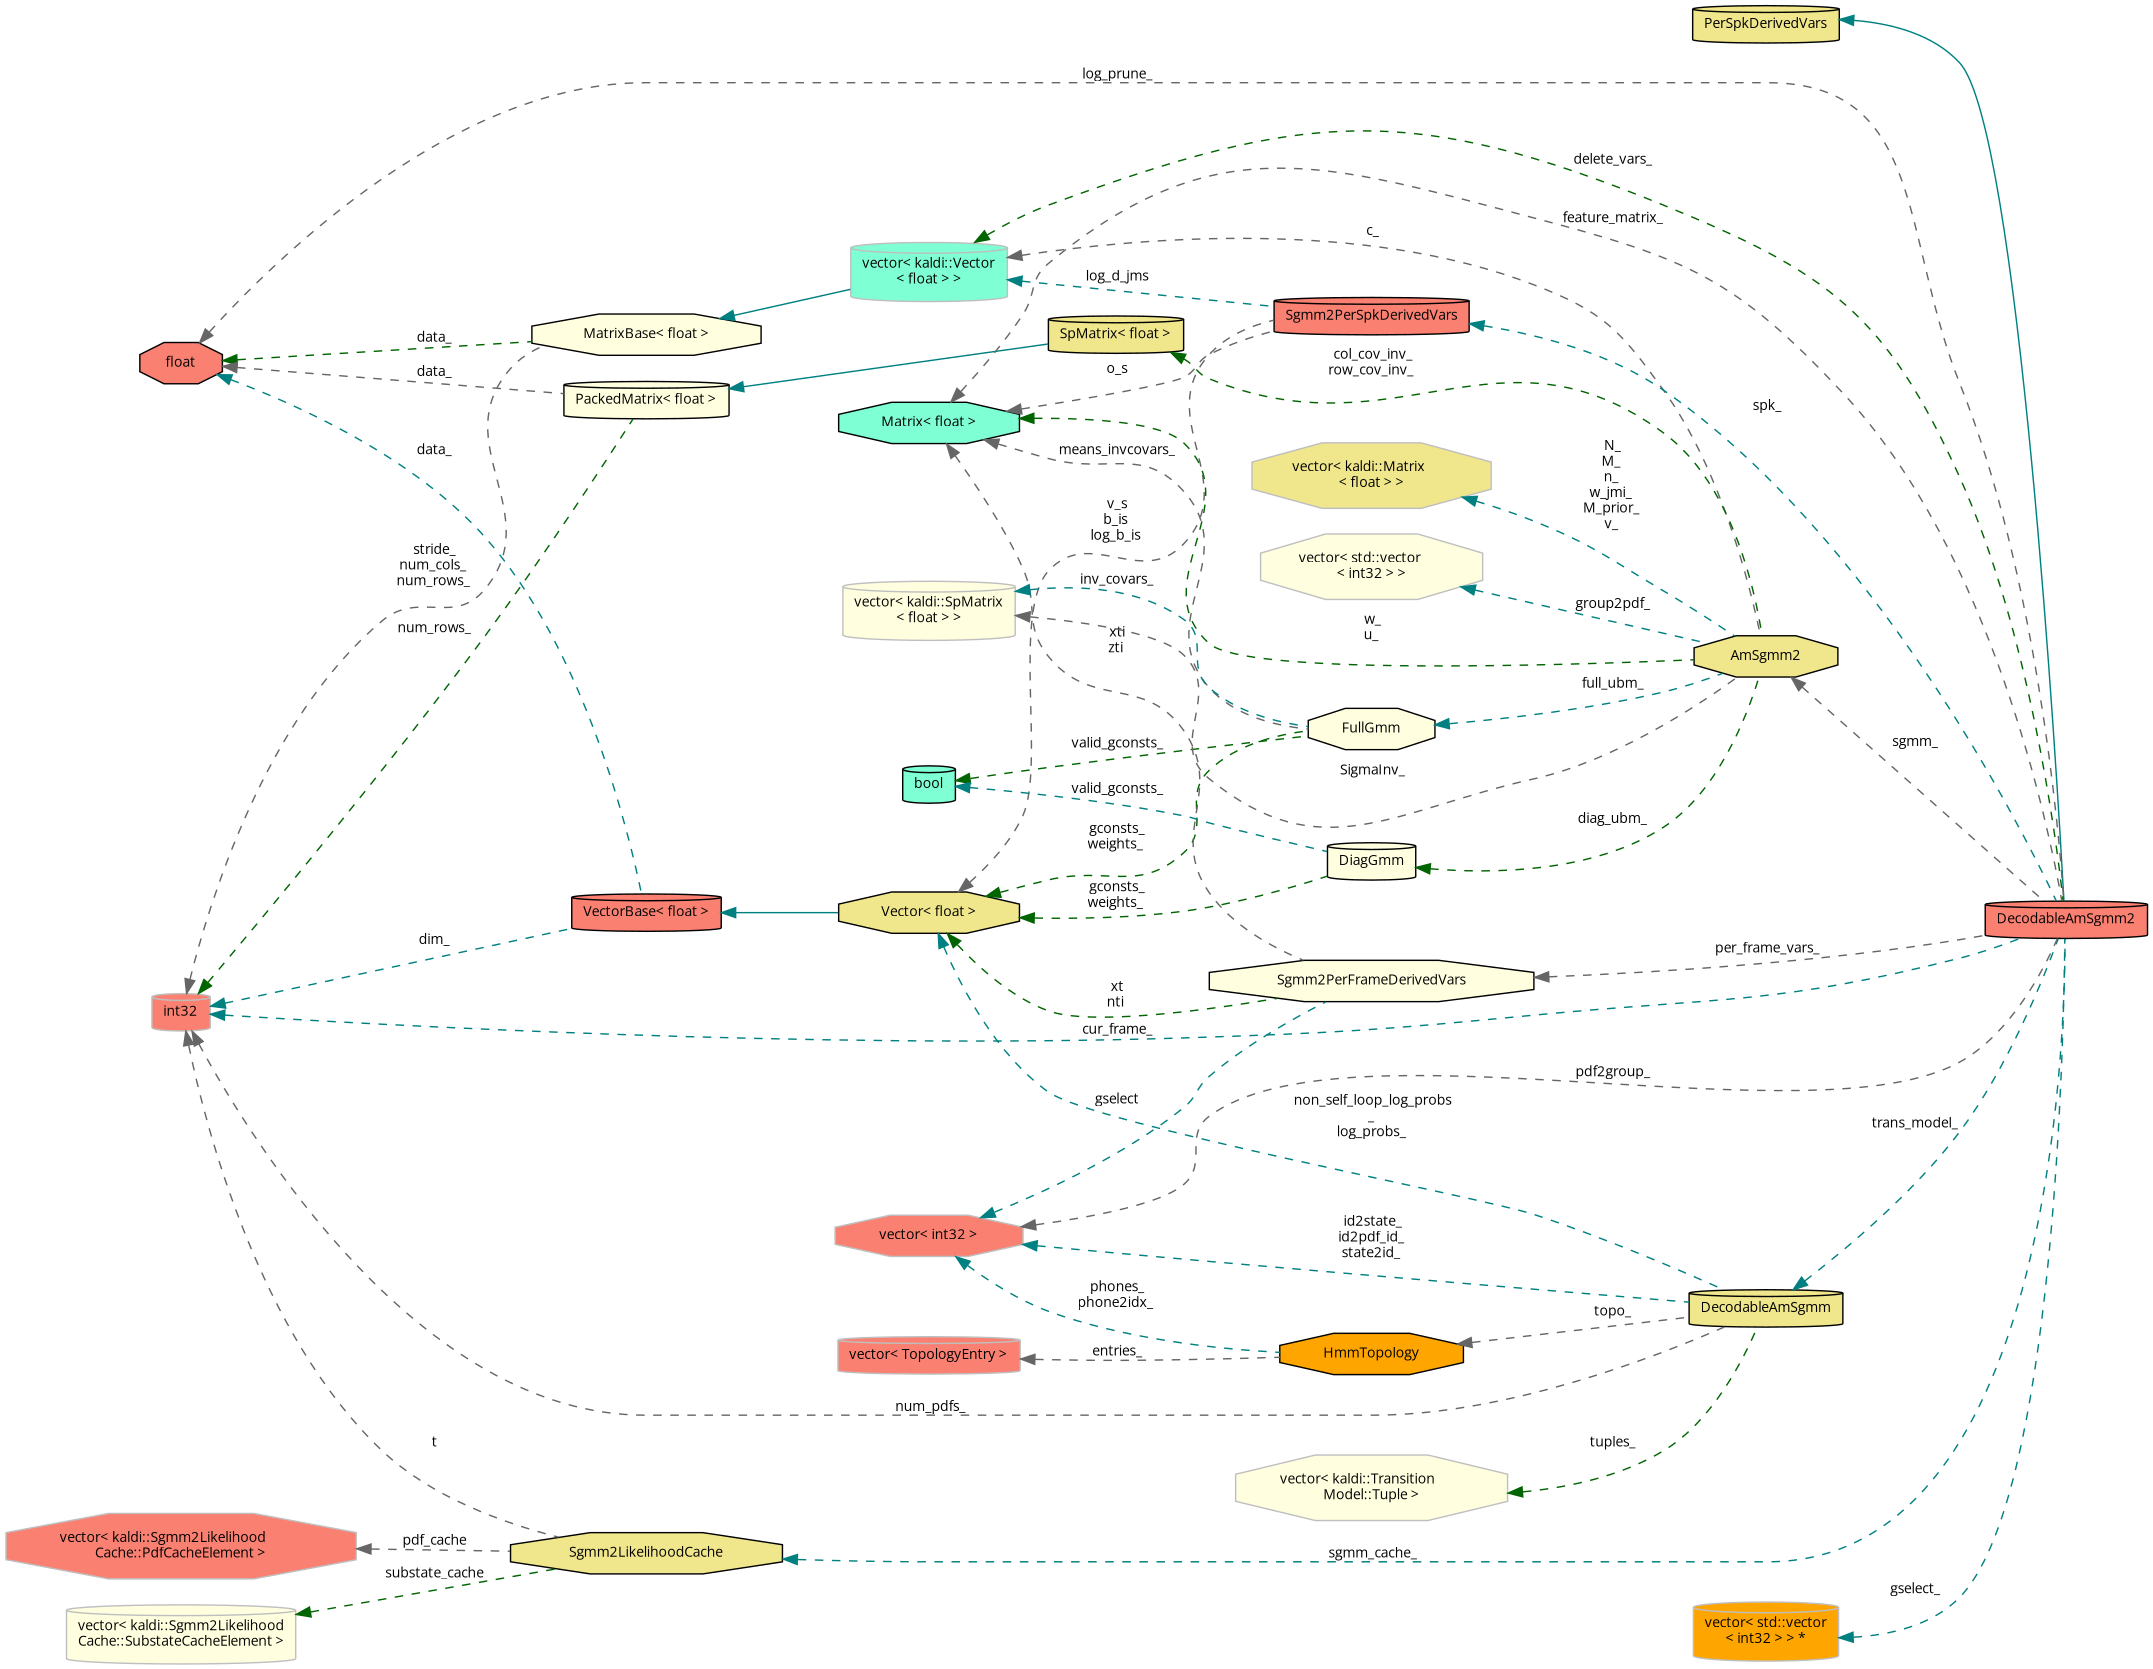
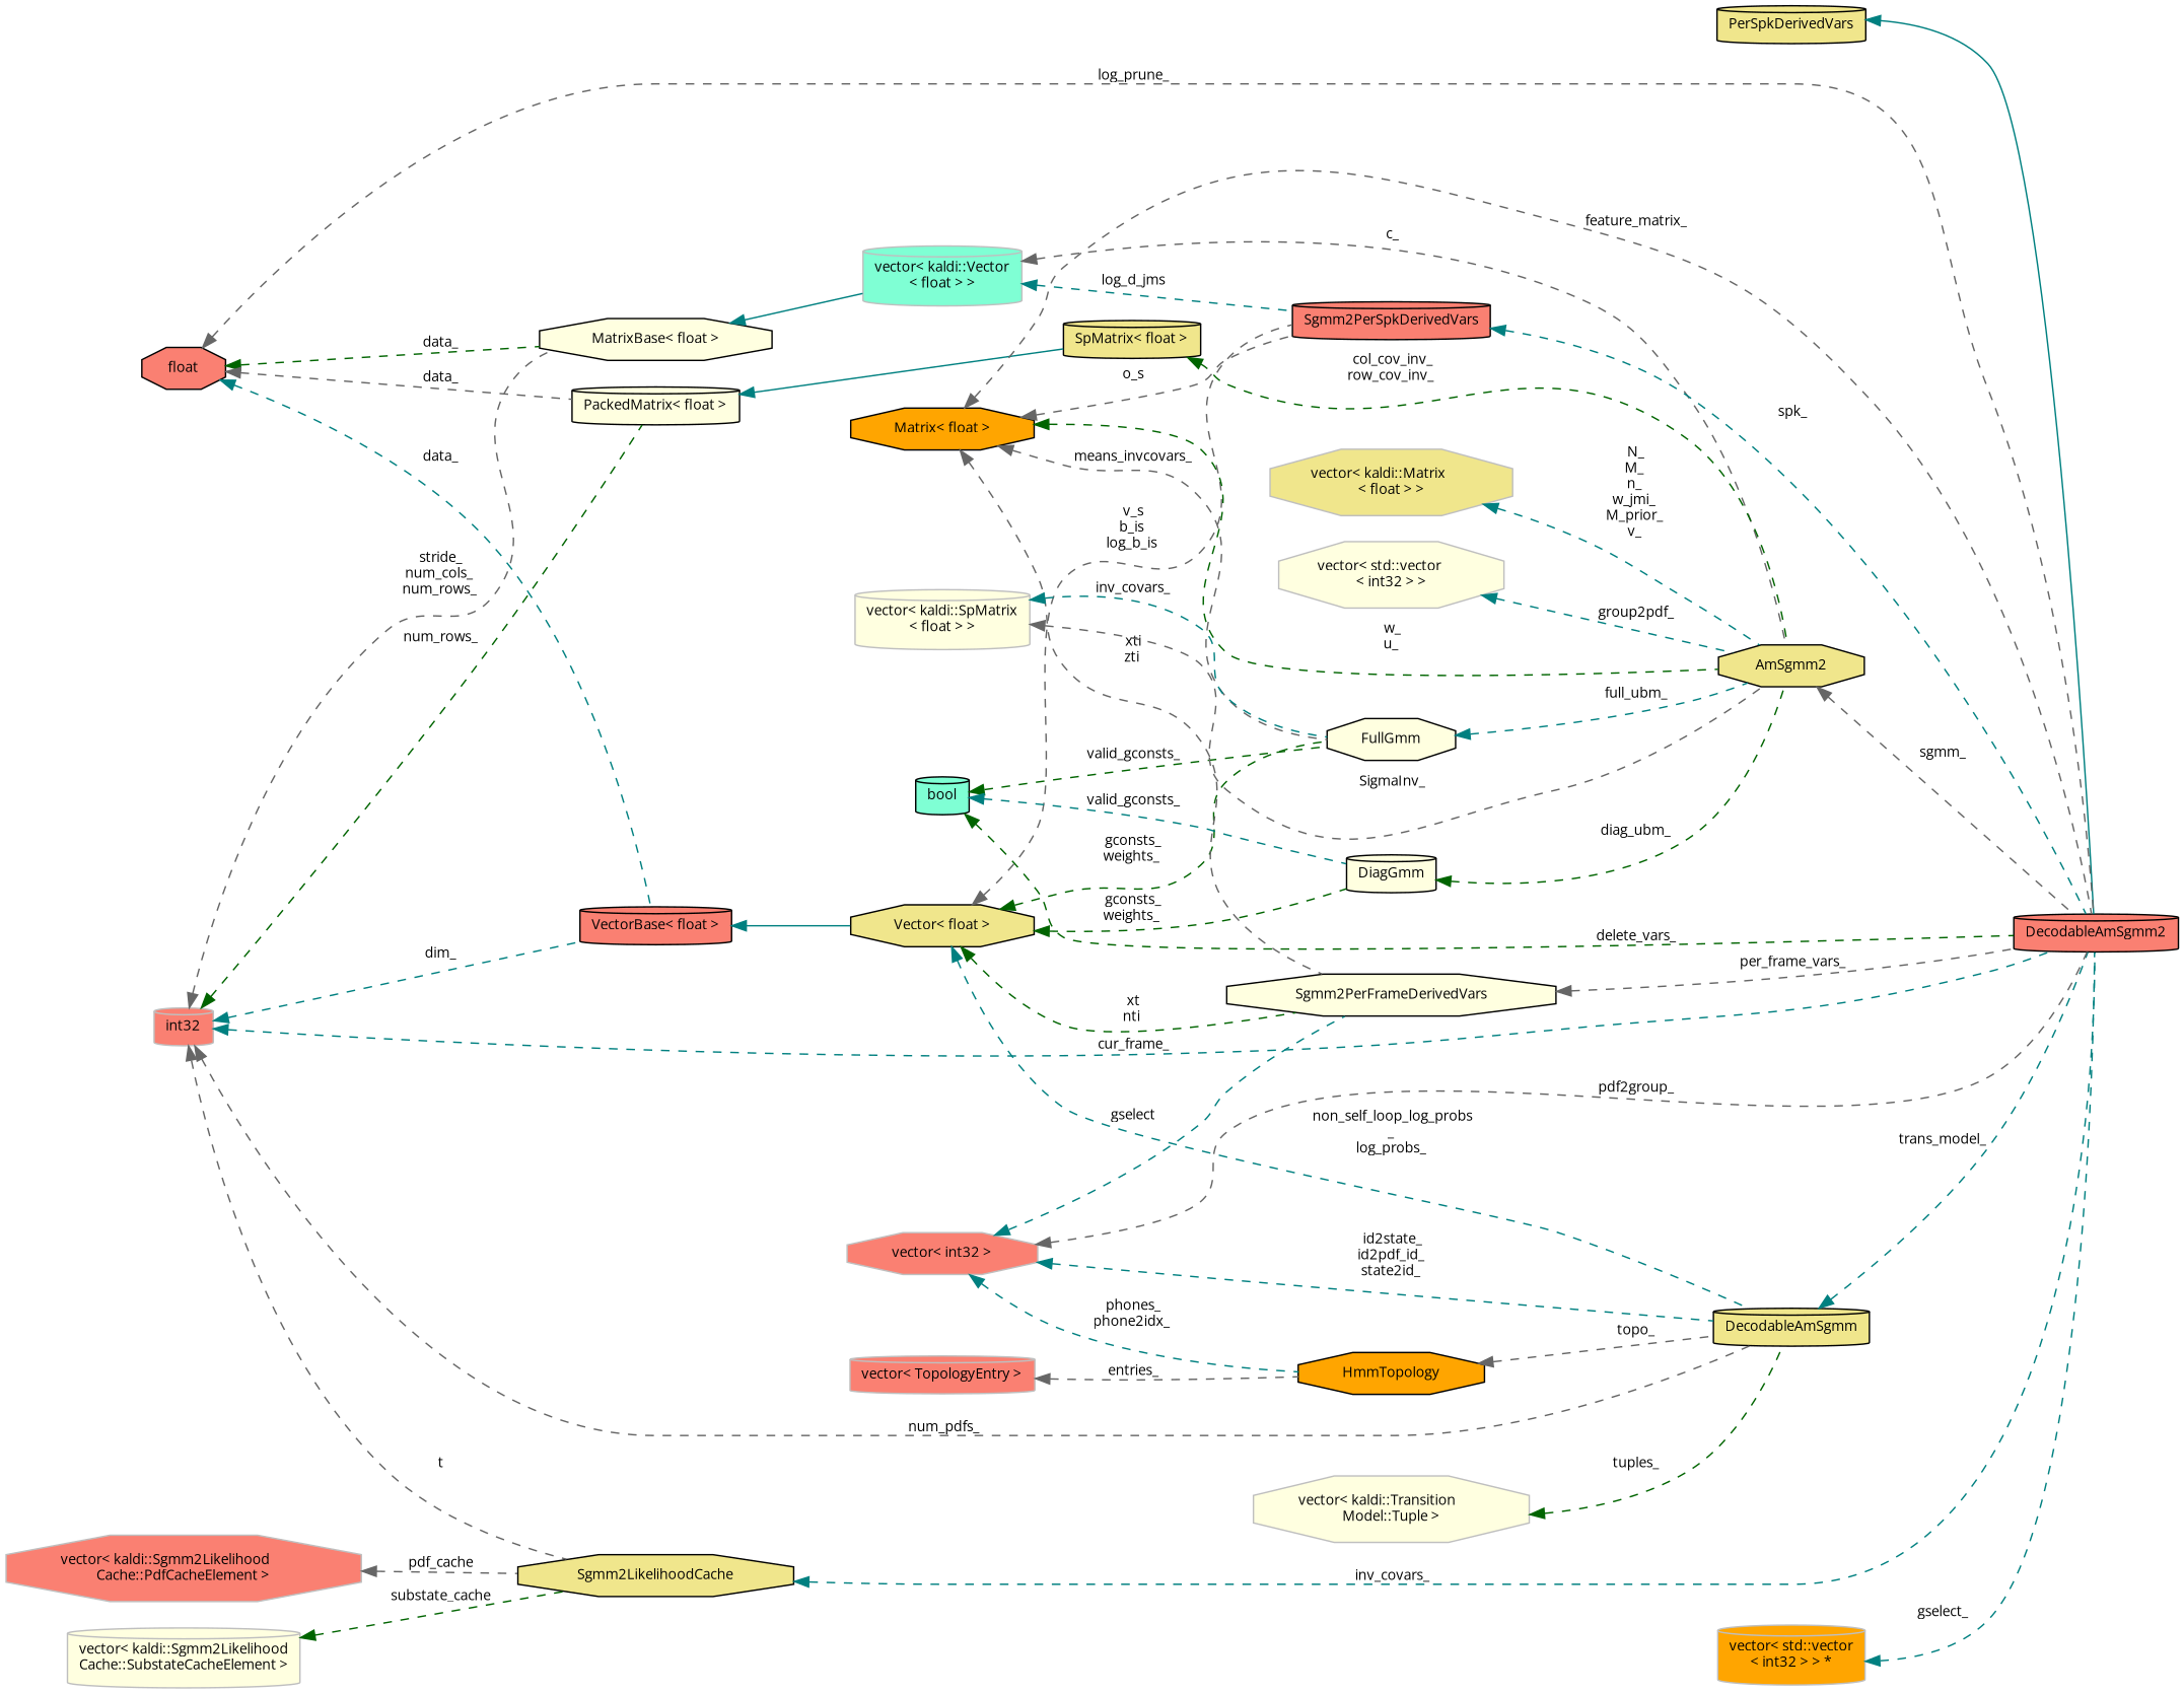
  digraph {
    fontname="Open Sans"
    rankdir=LR
    node [color=black fillcolor=lightyellow fontname="Open Sans" fontsize=10 shape=cylinder style=filled]
    edge [color=teal dir=back fontname="Open Sans" fontsize=10 labelfontname=Helvetica labelfontsize=10 style=dashed]
    n1 [fillcolor=salmon fontcolor=black height=0.2 label=DecodableAmSgmm2 width=0.4]
    n2 [fillcolor=khaki height=0.2 label=PerSpkDerivedVars width=0.4]
    n3 [fillcolor=salmon height=0.2 label=float shape=octagon width=0.4]
    n4 [height=0.2 label="MatrixBase\< float \>" shape=octagon width=0.4]
    n5 [fillcolor=salmon height=0.2 label="VectorBase\< float \>" width=0.4]
    n6 [height=0.2 label="PackedMatrix\< float \>" width=0.4]
    n7 [color=grey75 fillcolor=aquamarine height=0.2 label="vector\< kaldi::Vector\l\< float \> \>" width=0.4]
    n8 [fillcolor=khaki height=0.2 label="Vector\< float \>" shape=octagon width=0.4]
    n9 [fillcolor=khaki height=0.2 label="SpMatrix\< float \>" width=0.4]
-   n10 [fillcolor=aquamarine height=0.2 label="Matrix\< float \>" shape=octagon width=0.4]
+   n10 [fillcolor=orange height=0.2 label="Matrix\< float \>" shape=octagon width=0.4]
    n11 [fillcolor=salmon height=0.2 label=Sgmm2PerSpkDerivedVars width=0.4]
    n12 [fillcolor=khaki height=0.2 label=AmSgmm2 shape=octagon width=0.4]
    n13 [height=0.2 label=FullGmm shape=octagon width=0.4]
    n14 [height=0.2 label=Sgmm2PerFrameDerivedVars shape=octagon width=0.4]
    n15 [height=0.2 label=DiagGmm width=0.4]
    n16 [color=grey75 fillcolor=salmon height=0.2 label=int32 width=0.4]
    n17 [fillcolor=khaki height=0.2 label=Sgmm2LikelihoodCache shape=octagon width=0.4]
    n18 [fillcolor=khaki height=0.2 label=DecodableAmSgmm width=0.4]
    n19 [color=grey75 fillcolor=salmon height=0.2 label="vector\< kaldi::Sgmm2Likelihood\lCache::PdfCacheElement \>" shape=octagon width=0.4]
    n20 [color=grey75 height=0.2 label="vector\< kaldi::Sgmm2Likelihood\lCache::SubstateCacheElement \>" width=0.4]
    n21 [fillcolor=aquamarine height=0.2 label=bool width=0.4]
    n22 [color=grey75 height=0.2 label="vector\< kaldi::SpMatrix\l\< float \> \>" width=0.4]
    n23 [color=grey75 fillcolor=salmon height=0.2 label="vector\< int32 \>" shape=octagon width=0.4]
    n24 [fillcolor=orange height=0.2 label=HmmTopology shape=octagon width=0.4]
    n25 [color=grey75 fillcolor=khaki height=0.2 label="vector\< kaldi::Matrix\l\< float \> \>" shape=octagon width=0.4]
    n26 [color=grey75 height=0.2 label="vector\< std::vector\l\< int32 \> \>" shape=octagon width=0.4]
    n27 [color=grey75 fillcolor=orange height=0.2 label="vector\< std::vector\l\< int32 \> \> *" width=0.4]
    n28 [color=grey75 fillcolor=salmon height=0.2 label="vector\< TopologyEntry \>" width=0.4]
    n29 [color=grey75 height=0.2 label="vector\< kaldi::Transition\lModel::Tuple \>" shape=octagon width=0.4]
    n2 -> n1 [style=solid]
    n3 -> n1 [color=gray40 label=" log_prune_"]
    n3 -> n4 [color=darkgreen label=" data_"]
    n3 -> n5 [label=" data_"]
    n3 -> n6 [color=gray40 label=" data_"]
    n4 -> n7 [style=solid]
    n5 -> n8 [style=solid]
    n6 -> n9 [style=solid]
    n7 -> n11 [label=" log_d_jms"]
    n7 -> n12 [color=gray40 label=" c_"]
    n8 -> n11 [color=gray40 label=" v_s\nb_is\nlog_b_is"]
    n8 -> n13 [color=darkgreen label=" gconsts_\nweights_"]
    n8 -> n14 [color=darkgreen label=" xt\nnti"]
    n8 -> n15 [color=darkgreen label=" gconsts_\nweights_"]
    n8 -> n18 [label=" non_self_loop_log_probs\l_\nlog_probs_"]
    n9 -> n12 [color=darkgreen label=" col_cov_inv_\nrow_cov_inv_"]
    n10 -> n1 [color=gray40 label=" feature_matrix_"]
    n10 -> n11 [color=gray40 label=" o_s"]
    n10 -> n12 [color=darkgreen label=" w_\nu_"]
    n10 -> n13 [color=gray40 label=" means_invcovars_"]
    n10 -> n14 [color=gray40 label=" xti\nzti"]
    n11 -> n1 [label=" spk_"]
    n12 -> n1 [color=gray40 label=" sgmm_"]
    n13 -> n12 [label=" full_ubm_"]
    n14 -> n1 [color=gray40 label=" per_frame_vars_"]
    n15 -> n12 [color=darkgreen label=" diag_ubm_"]
    n16 -> n1 [label=" cur_frame_"]
    n16 -> n4 [color=gray40 label=" stride_\nnum_cols_\nnum_rows_"]
    n16 -> n5 [label=" dim_"]
    n16 -> n6 [color=darkgreen label=" num_rows_"]
    n16 -> n17 [color=gray40 label=" t"]
    n16 -> n18 [color=gray40 label=" num_pdfs_"]
-   n17 -> n1 [label=" sgmm_cache_"]
+   n17 -> n1 [label=" inv_covars_"]
    n18 -> n1 [label=" trans_model_"]
    n19 -> n17 [color=gray40 label=" pdf_cache"]
    n20 -> n17 [color=darkgreen label=" substate_cache"]
-   n7 -> n1 [color=darkgreen label=" delete_vars_"]
+   n21 -> n1 [color=darkgreen label=" delete_vars_"]
    n21 -> n13 [color=darkgreen label=" valid_gconsts_"]
    n21 -> n15 [label=" valid_gconsts_"]
    n22 -> n12 [color=gray40 label=" SigmaInv_"]
    n22 -> n13 [label=" inv_covars_"]
    n23 -> n1 [color=gray40 label=" pdf2group_"]
    n23 -> n14 [label=" gselect"]
    n23 -> n18 [label=" id2state_\nid2pdf_id_\nstate2id_"]
    n23 -> n24 [label=" phones_\nphone2idx_"]
    n24 -> n18 [color=gray40 label=" topo_"]
    n25 -> n12 [label=" N_\nM_\nn_\nw_jmi_\nM_prior_\nv_"]
    n26 -> n12 [label=" group2pdf_"]
    n27 -> n1 [label=" gselect_"]
    n28 -> n24 [color=gray40 label=" entries_"]
    n29 -> n18 [color=darkgreen label=" tuples_"]
  }
